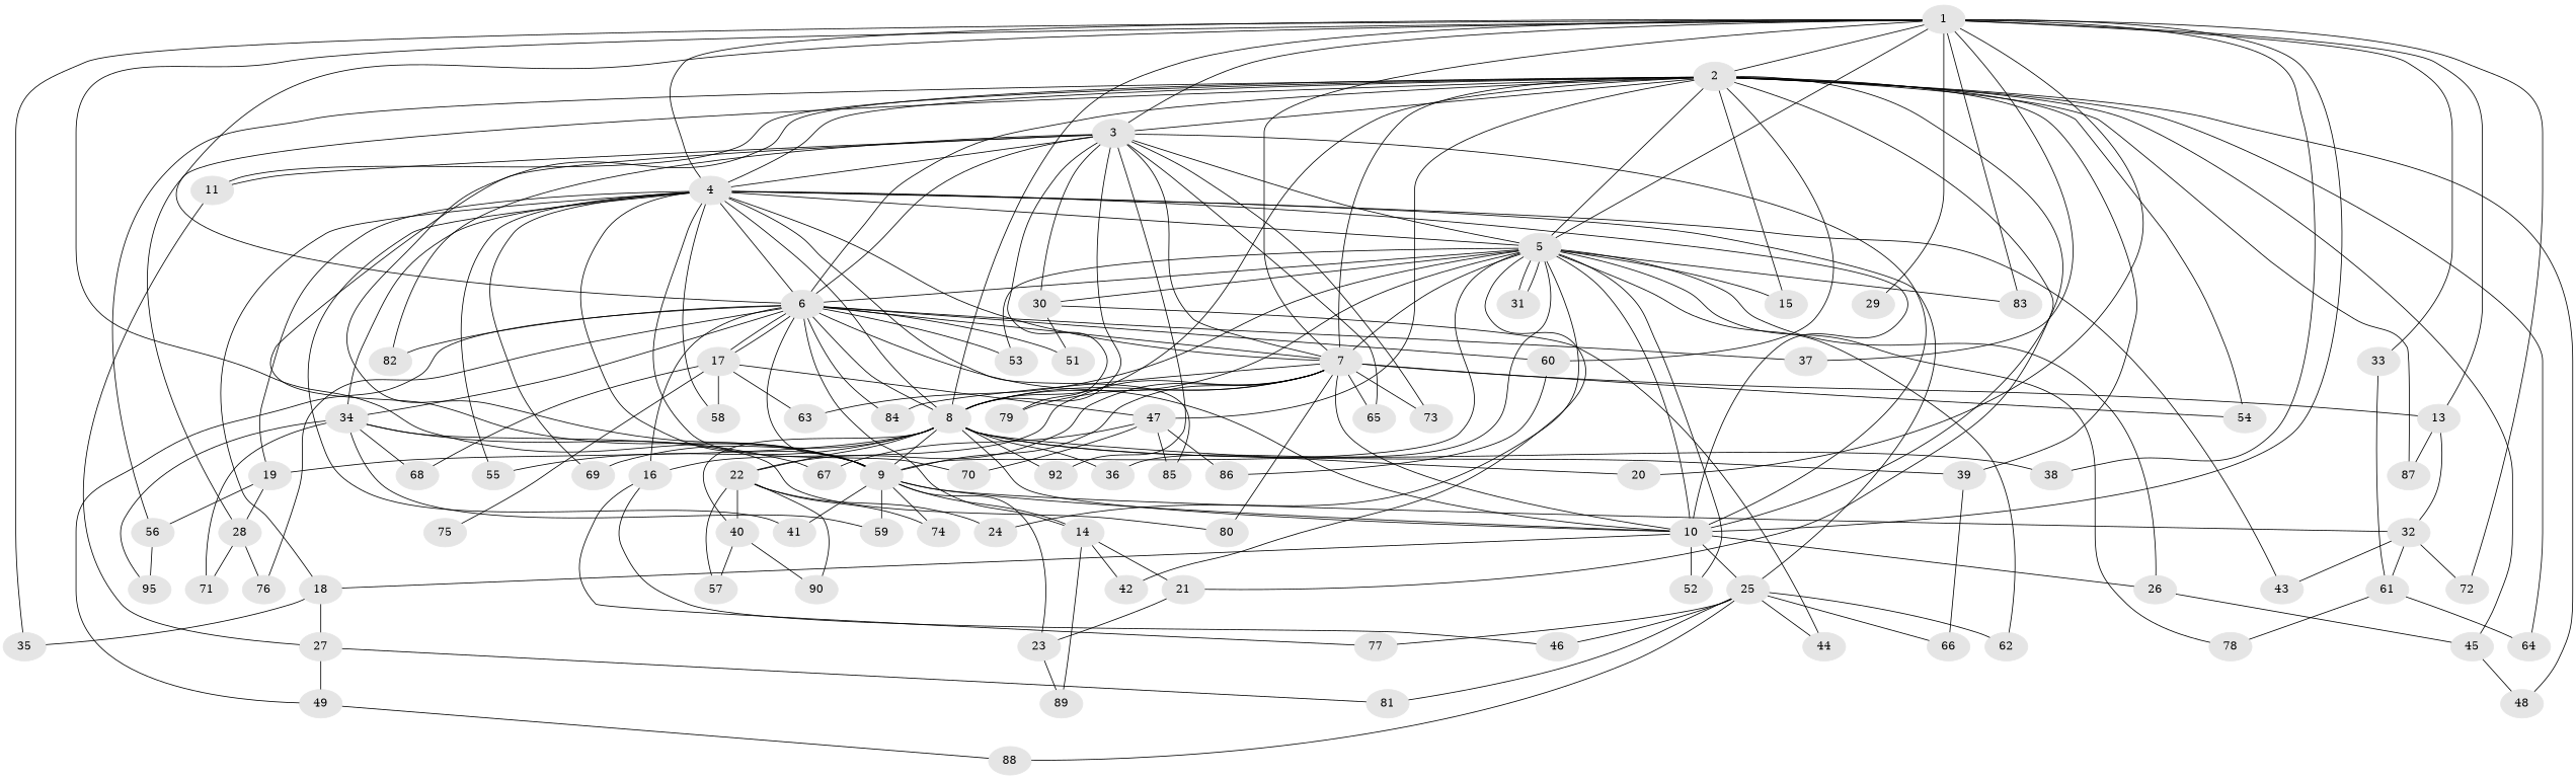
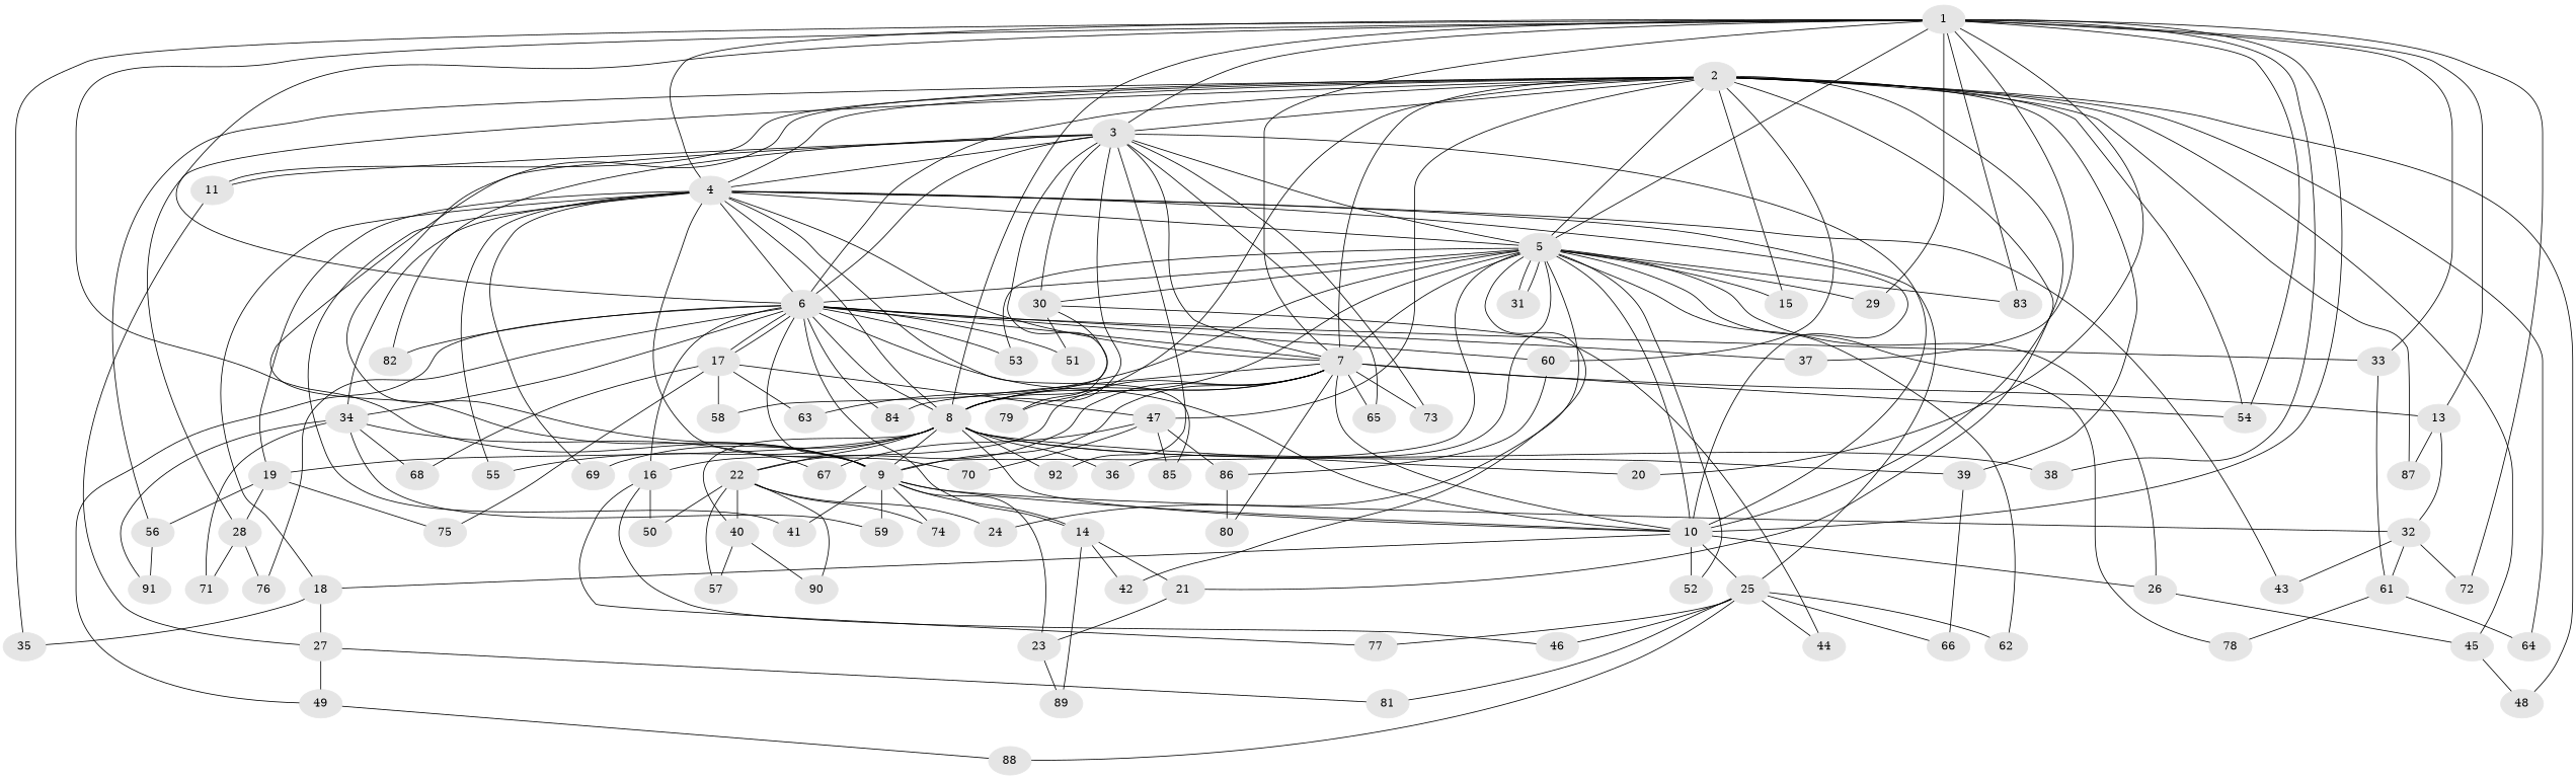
  graph {
    node [color=gray90 style=filled]
    1
    2
    3
    4
    5
    6
    7
    8
    9
    10
    13
    20
    29
    33
    35
    37
    38
    72
    83
    11
    15
    21
    28
    39
    45
    47
    48
    54
    56
    60
    64
    87
    n33 [label=92]
    30
    65
    73
    79
    82
    18
    19
    25
    34
    41
    43
    55
    58
    69
    70
    85
    24
    26
    31
    36
    42
    52
    53
    62
    63
    78
    14
    16
    17
    49
    51
    76
    84
    22
    80
    40
    23
    32
    59
    74
    61
    27
    71
    66
    67
    86
-   91 [label=95]
+   91
    44
    75
    46
    77
    81
    88
    68
    89
+   50
    57
    90
-   1 -- 2
+   1 -- 54
    1 -- 3
    1 -- 4
    1 -- 5
    1 -- 6
    1 -- 7
    1 -- 8
    1 -- 9
    1 -- 10
    1 -- 13
    1 -- 20
    1 -- 29
    1 -- 33
    1 -- 35
    1 -- 37
    1 -- 38
    1 -- 72
    1 -- 83
    2 -- 3
    2 -- 4
    2 -- 5
    2 -- 6
    2 -- 7
    2 -- 8
    2 -- 9
    2 -- 10
    2 -- 11
    2 -- 15
    2 -- 21
    2 -- 28
    2 -- 39
    2 -- 45
    2 -- 47
    2 -- 48
    2 -- 54
    2 -- 56
    2 -- 60
    2 -- 64
    2 -- 87
    3 -- 4
    3 -- 5
    3 -- 6
    3 -- 7
    3 -- 8
    3 -- 9
    3 -- 10
    3 -- 11
    3 -- n33
    3 -- 30
    3 -- 65
    3 -- 73
    3 -- 79
    3 -- 82
    4 -- 5
    4 -- 6
    4 -- 7
    4 -- 8
-   4 -- 9
    4 -- 10
    4 -- 18
    4 -- 19
    4 -- 25
    4 -- 34
    4 -- 41
    4 -- 43
    4 -- 55
-   4 -- 58
+   30 -- 58
    4 -- 69
    4 -- 70
    4 -- 85
    5 -- 6
    5 -- 7
    5 -- 8
    5 -- 9
    5 -- 10
+   5 -- 29
    5 -- 83
    5 -- 15
    5 -- 30
    5 -- 24
    5 -- 26
    5 -- 31
    5 -- 31
    5 -- 36
    5 -- 42
    5 -- 52
    5 -- 53
    5 -- 62
    5 -- 63
    5 -- 78
    6 -- 7
    6 -- 8
    6 -- 9
    6 -- 10
+   6 -- 33
    6 -- 37
    6 -- 60
    6 -- 82
    6 -- 34
    6 -- 53
    6 -- 14
    6 -- 16
    6 -- 17
    6 -- 17
    6 -- 49
    6 -- 51
    6 -- 76
    6 -- 84
    7 -- 8
    7 -- 9
    7 -- 10
    7 -- 13
    7 -- 54
    7 -- 65
    7 -- 73
    7 -- 79
    7 -- 16
    7 -- 84
    7 -- 22
    7 -- 80
    8 -- 9
    8 -- 10
    8 -- 20
    8 -- 38
    8 -- 39
    8 -- n33
    8 -- 19
    8 -- 55
    8 -- 69
    8 -- 36
    8 -- 22
    8 -- 40
    9 -- 10
    9 -- 41
    9 -- 14
    9 -- 23
    9 -- 32
    9 -- 59
    9 -- 74
    10 -- 18
    10 -- 25
    10 -- 26
    10 -- 52
    13 -- 87
    13 -- 32
    33 -- 61
    11 -- 27
    21 -- 23
    28 -- 76
    28 -- 71
    39 -- 66
    45 -- 48
    47 -- 70
    47 -- 85
    47 -- 67
    47 -- 86
    56 -- 91
    60 -- 86
    30 -- 51
    30 -- 44
    18 -- 35
    18 -- 27
    19 -- 28
    19 -- 56
+   19 -- 75
    25 -- 62
    25 -- 66
    25 -- 44
    25 -- 46
    25 -- 77
    25 -- 81
    25 -- 88
-   34 -- 80
+   86 -- 80
    34 -- 59
    34 -- 71
    34 -- 67
    34 -- 91
    34 -- 68
    26 -- 45
    14 -- 21
    14 -- 42
    14 -- 89
    16 -- 46
    16 -- 77
+   16 -- 50
    17 -- 47
    17 -- 58
    17 -- 63
    17 -- 75
    17 -- 68
    49 -- 88
    22 -- 24
    22 -- 40
    22 -- 74
+   22 -- 50
    22 -- 57
    22 -- 90
    40 -- 57
    40 -- 90
    23 -- 89
    32 -- 72
    32 -- 43
    32 -- 61
    61 -- 64
    61 -- 78
    27 -- 49
    27 -- 81
  }
